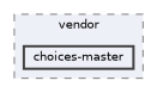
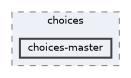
  digraph {
    compound=true
    n1 [color=grey25 fillcolor="#edf0f7" fontname=Helvetica fontsize=10 height=0.2 label="choices-master" shape=box style="filled,bold" width=0.4]
    subgraph cluster_1 {
      bgcolor="#edf0f7"
      fontname=Helvetica
      fontsize=10
-     label=vendor
+     label=choices
      pencolor=grey50
      style="filled,dashed"
      n1
    }
  }
